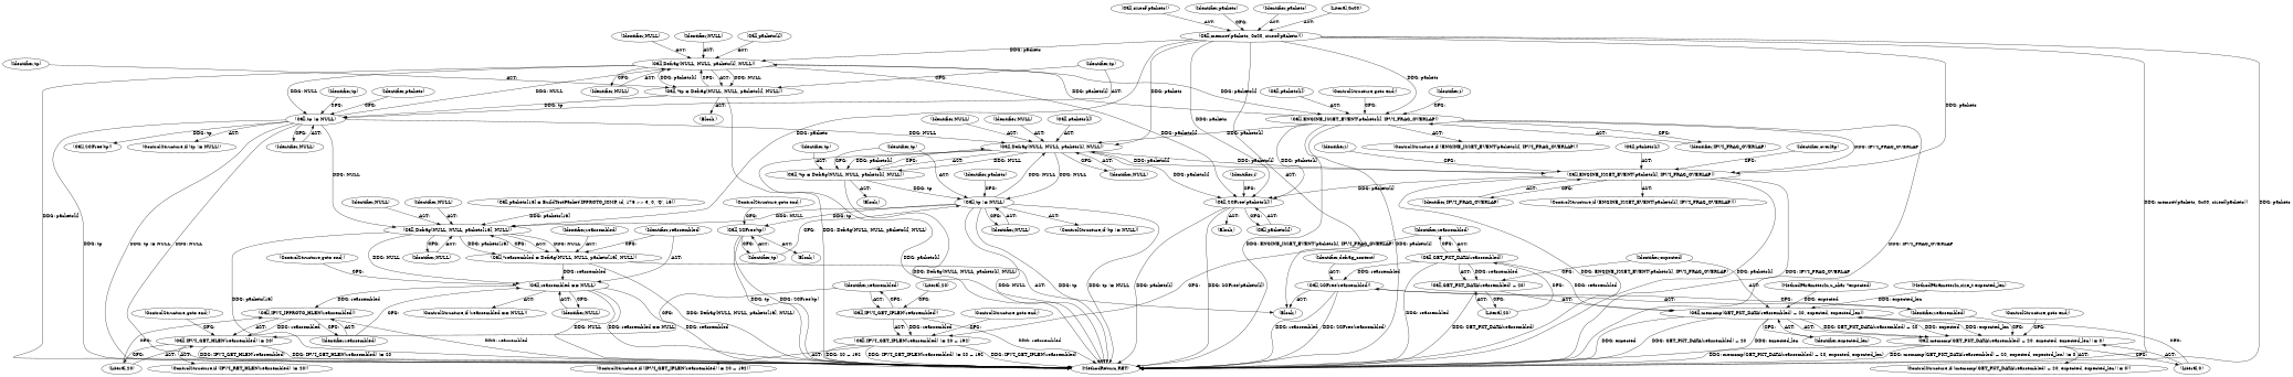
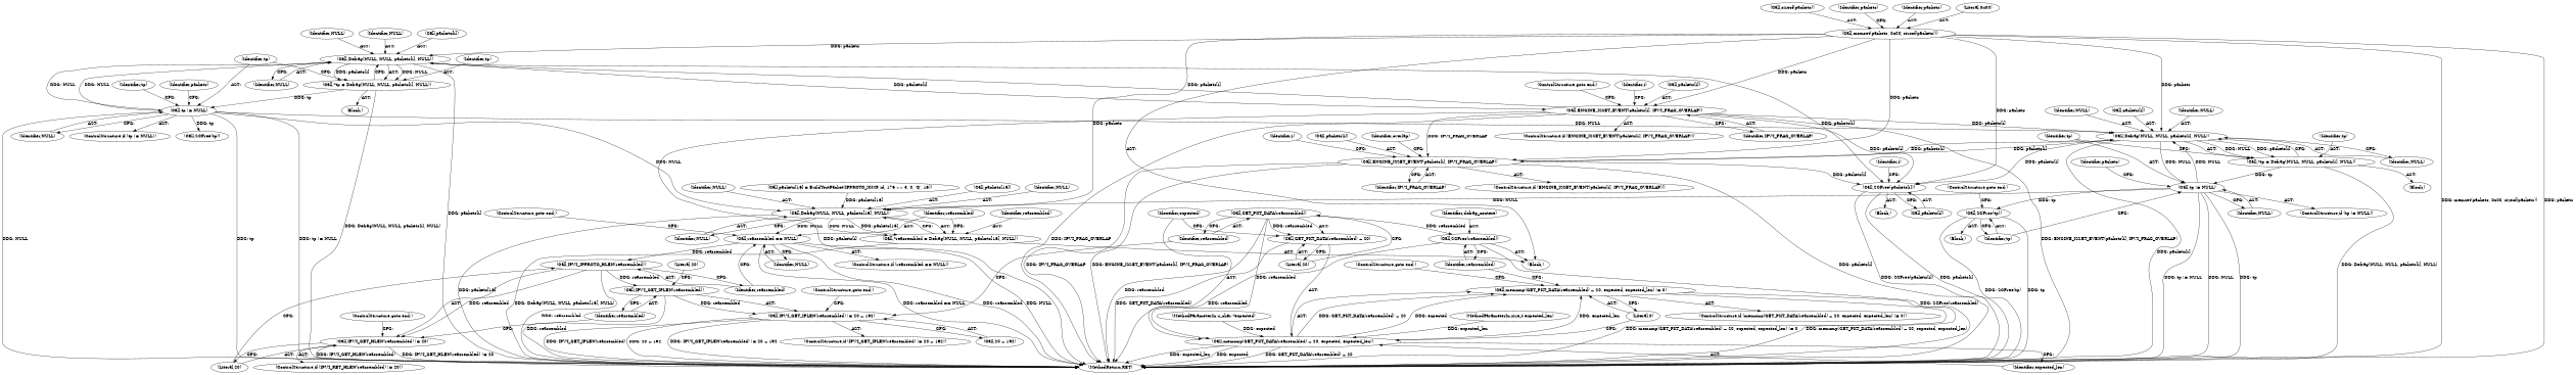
  digraph {
    n1 [label="(Call,Defrag(NULL, NULL, packets[i], NULL))"]
    n2 [label="(Call,tp != NULL)"]
    n3 [label="(Call,*tp = Defrag(NULL, NULL, packets[i], NULL))"]
    n4 [label="(Call,ENGINE_ISSET_EVENT(packets[i], IPV4_FRAG_OVERLAP))"]
    n5 [label="(Call,SCFree(packets[i]))"]
    n6 [label="(MethodReturn,RET)"]
    n7 [label="(Identifier,NULL)"]
    n8 [label="(Call,Defrag(NULL, NULL, packets[16], NULL))"]
    n9 [label="(Call,SCFree(tp))"]
    n10 [label="(Identifier,NULL)"]
    n11 [label="(ControlStructure,if (tp != NULL))"]
    n12 [label="(Block,)"]
    n13 [label="(Identifier,IPV4_FRAG_OVERLAP)"]
    n14 [label="(ControlStructure,if (ENGINE_ISSET_EVENT(packets[i], IPV4_FRAG_OVERLAP)))"]
    n15 [label="(Call,packets[i])"]
    n16 [label="(Block,)"]
    n17 [label="(Call,tp != NULL)"]
    n18 [label="(Call,Defrag(NULL, NULL, packets[i], NULL))"]
    n19 [label="(ControlStructure,if (tp != NULL))"]
    n20 [label="(Call,SCFree(tp))"]
    n21 [label="(Identifier,NULL)"]
    n22 [label="(Call,*tp = Defrag(NULL, NULL, packets[i], NULL))"]
    n23 [label="(Call,ENGINE_ISSET_EVENT(packets[i], IPV4_FRAG_OVERLAP))"]
    n24 [label="(Identifier,NULL)"]
    n25 [label="(Call,*reassembled = Defrag(NULL, NULL, packets[16], NULL))"]
    n26 [label="(Call,reassembled == NULL)"]
    n27 [label="(Identifier,NULL)"]
    n28 [label="(Block,)"]
    n29 [label="(ControlStructure,if (ENGINE_ISSET_EVENT(packets[i], IPV4_FRAG_OVERLAP)))"]
    n30 [label="(Identifier,IPV4_FRAG_OVERLAP)"]
    n31 [label="(Call,memset(packets, 0x00, sizeof(packets)))"]
    n32 [label="(Block,)"]
    n33 [label="(Call,sizeof(packets))"]
    n34 [label="(Block,)"]
    n35 [label="(Identifier,tp)"]
    n36 [label="(Call,IPV4_IPPROTO_HLEN(reassembled))"]
    n37 [label="(ControlStructure,if (reassembled == NULL))"]
    n38 [label="(Identifier,NULL)"]
    n39 [label="(Call,IPV4_GET_HLEN(reassembled) != 20)"]
    n40 [label="(Call,IPV4_GET_IPLEN(reassembled))"]
    n41 [label="(Identifier,reassembled)"]
    n42 [label="(Literal,20)"]
    n43 [label="(ControlStructure,if (IPV4_RET_HLEN(reassembled) != 20))"]
    n44 [label="(Call,IPV4_GET_IPLEN(reassembled) != 20 + 192)"]
    n45 [label="(Identifier,reassembled)"]
+   n46 [label="(Call,20 + 192)"]
    n47 [label="(ControlStructure,if (IPV4_GET_IPLEN(reassembled) != 20 + 192))"]
    n48 [label="(Call,GET_PKT_DATA(reassembled))"]
    n49 [label="(Call,memcmp(GET_PKT_DATA(reassembled) + 20, expected, expected_len))"]
    n50 [label="(Call,GET_PKT_DATA(reassembled) + 20)"]
    n51 [label="(Call,SCFree(reassembled))"]
    n52 [label="(Identifier,reassembled)"]
    n53 [label="(Call,memcmp(GET_PKT_DATA(reassembled) + 20, expected, expected_len) != 0)"]
    n54 [label="(Identifier,expected_len)"]
    n55 [label="(Literal,20)"]
    n56 [label="(Identifier,reassembled)"]
    n57 [label="(ControlStructure,if (memcmp(GET_PKT_DATA(reassembled) + 20, expected, expected_len) != 0))"]
    n58 [label="(Literal,0)"]
    n59 [label="(MethodParameterIn,size_t expected_len)"]
    n60 [label="(Identifier,packets)"]
    n61 [label="(Identifier,NULL)"]
    n62 [label="(Identifier,defrag_context)"]
    n63 [label="(Call,packets[i])"]
    n64 [label="(ControlStructure,goto end;)"]
    n65 [label="(Identifier,expected)"]
    n66 [label="(Identifier,tp)"]
    n67 [label="(ControlStructure,goto end;)"]
    n68 [label="(ControlStructure,goto end;)"]
    n69 [label="(Identifier,packets)"]
    n70 [label="(Identifier,tp)"]
    n71 [label="(Identifier,NULL)"]
    n72 [label="(Identifier,packets)"]
    n73 [label="(Identifier,tp)"]
    n74 [label="(Identifier,NULL)"]
    n75 [label="(Identifier,packets)"]
    n76 [label="(MethodParameterIn,u_char *expected)"]
    n77 [label="(Call,packets[i])"]
    n78 [label="(ControlStructure,goto end;)"]
+   n79 [label="(Call,packets[16])"]
    n80 [label="(Identifier,reassembled)"]
    n81 [label="(Call,packets[i])"]
    n82 [label="(Identifier,tp)"]
    n83 [label="(Identifier,NULL)"]
    n84 [label="(Literal,0x00)"]
    n85 [label="(Identifier,tp)"]
    n86 [label="(ControlStructure,goto end;)"]
    n87 [label="(Identifier,NULL)"]
    n88 [label="(Call,packets[16] = BuildTestPacket(IPPROTO_ICMP, id, 176 >> 3, 0, 'Q', 16))"]
    n89 [label="(Identifier,overlap)"]
    n90 [label="(Call,packets[i])"]
    n91 [label="(ControlStructure,goto end;)"]
    n92 [label="(Identifier,NULL)"]
    n93 [label="(Identifier,reassembled)"]
    n94 [label="(Identifier,i)"]
    n95 [label="(Identifier,i)"]
    n96 [label="(Literal,20)"]
    n97 [label="(Identifier,i)"]
    n1 -> n2 [label="DDG: NULL"]
    n1 -> n3 [label="AST: "]
    n1 -> n3 [label="DDG: NULL"]
    n1 -> n3 [label="DDG: packets[i]"]
    n1 -> n4 [label="DDG: packets[i]"]
    n1 -> n5 [label="DDG: packets[i]"]
    n1 -> n6 [label="DDG: packets[i]"]
    n1 -> n7 [label="CFG: "]
    n2 -> n1 [label="DDG: NULL"]
    n2 -> n6 [label="DDG: NULL"]
    n2 -> n6 [label="DDG: tp"]
    n2 -> n6 [label="DDG: tp != NULL"]
    n2 -> n8 [label="DDG: NULL"]
    n2 -> n9 [label="DDG: tp"]
    n2 -> n10 [label="CFG: "]
    n2 -> n11 [label="AST: "]
    n3 -> n1 [label="CFG: "]
    n3 -> n2 [label="DDG: tp"]
    n3 -> n6 [label="DDG: Defrag(NULL, NULL, packets[i], NULL)"]
    n3 -> n12 [label="AST: "]
    n4 -> n1 [label="DDG: packets[i]"]
    n4 -> n5 [label="DDG: packets[i]"]
    n4 -> n6 [label="DDG: IPV4_FRAG_OVERLAP"]
    n4 -> n6 [label="DDG: ENGINE_ISSET_EVENT(packets[i], IPV4_FRAG_OVERLAP)"]
    n4 -> n6 [label="DDG: packets[i]"]
    n4 -> n13 [label="CFG: "]
    n4 -> n14 [label="AST: "]
    n5 -> n6 [label="DDG: SCFree(packets[i])"]
    n5 -> n6 [label="DDG: packets[i]"]
    n5 -> n15 [label="CFG: "]
    n5 -> n16 [label="AST: "]
    n7 -> n1 [label="AST: "]
    n8 -> n6 [label="DDG: packets[16]"]
    n8 -> n25 [label="AST: "]
    n8 -> n25 [label="DDG: NULL"]
    n8 -> n25 [label="DDG: packets[16]"]
    n8 -> n26 [label="DDG: NULL"]
    n8 -> n27 [label="CFG: "]
    n9 -> n6 [label="DDG: SCFree(tp)"]
    n9 -> n6 [label="DDG: tp"]
    n9 -> n34 [label="AST: "]
    n9 -> n35 [label="CFG: "]
    n10 -> n2 [label="AST: "]
    n13 -> n4 [label="AST: "]
    n15 -> n5 [label="AST: "]
    n17 -> n1 [label="DDG: NULL"]
    n17 -> n6 [label="DDG: NULL"]
    n17 -> n6 [label="DDG: tp"]
    n17 -> n6 [label="DDG: tp != NULL"]
    n17 -> n8 [label="DDG: NULL"]
    n17 -> n18 [label="DDG: NULL"]
    n17 -> n19 [label="AST: "]
    n17 -> n20 [label="DDG: tp"]
    n17 -> n21 [label="CFG: "]
    n18 -> n5 [label="DDG: packets[i]"]
    n18 -> n6 [label="DDG: packets[i]"]
    n18 -> n17 [label="DDG: NULL"]
    n18 -> n22 [label="AST: "]
    n18 -> n22 [label="DDG: NULL"]
    n18 -> n22 [label="DDG: packets[i]"]
    n18 -> n23 [label="DDG: packets[i]"]
    n18 -> n24 [label="CFG: "]
    n21 -> n17 [label="AST: "]
    n22 -> n6 [label="DDG: Defrag(NULL, NULL, packets[i], NULL)"]
    n22 -> n17 [label="DDG: tp"]
    n22 -> n18 [label="CFG: "]
    n22 -> n28 [label="AST: "]
    n23 -> n1 [label="DDG: packets[i]"]
    n23 -> n4 [label="DDG: IPV4_FRAG_OVERLAP"]
    n23 -> n5 [label="DDG: packets[i]"]
    n23 -> n6 [label="DDG: packets[i]"]
    n23 -> n6 [label="DDG: IPV4_FRAG_OVERLAP"]
    n23 -> n6 [label="DDG: ENGINE_ISSET_EVENT(packets[i], IPV4_FRAG_OVERLAP)"]
    n23 -> n18 [label="DDG: packets[i]"]
    n23 -> n29 [label="AST: "]
    n23 -> n30 [label="CFG: "]
    n24 -> n18 [label="AST: "]
    n25 -> n6 [label="DDG: Defrag(NULL, NULL, packets[16], NULL)"]
    n25 -> n8 [label="CFG: "]
-   n25 -> n26 [label="DDG: reassembled"]
    n25 -> n32 [label="AST: "]
    n26 -> n6 [label="DDG: reassembled"]
    n26 -> n6 [label="DDG: NULL"]
    n26 -> n6 [label="DDG: reassembled == NULL"]
    n26 -> n36 [label="DDG: reassembled"]
    n26 -> n37 [label="AST: "]
    n26 -> n38 [label="CFG: "]
    n27 -> n8 [label="AST: "]
    n30 -> n23 [label="AST: "]
    n31 -> n1 [label="DDG: packets"]
    n31 -> n4 [label="DDG: packets"]
    n31 -> n5 [label="DDG: packets"]
    n31 -> n6 [label="DDG: memset(packets, 0x00, sizeof(packets))"]
    n31 -> n6 [label="DDG: packets"]
    n31 -> n8 [label="DDG: packets"]
    n31 -> n18 [label="DDG: packets"]
    n31 -> n23 [label="DDG: packets"]
    n31 -> n32 [label="AST: "]
    n33 -> n31 [label="AST: "]
    n35 -> n2 [label="CFG: "]
    n35 -> n9 [label="AST: "]
    n36 -> n6 [label="DDG: reassembled"]
    n36 -> n39 [label="AST: "]
    n36 -> n39 [label="DDG: reassembled"]
+   n36 -> n40 [label="DDG: reassembled"]
    n36 -> n41 [label="CFG: "]
    n38 -> n26 [label="AST: "]
    n39 -> n6 [label="DDG: IPV4_GET_HLEN(reassembled)"]
    n39 -> n6 [label="DDG: IPV4_GET_HLEN(reassembled) != 20"]
    n39 -> n42 [label="CFG: "]
    n39 -> n43 [label="AST: "]
    n40 -> n6 [label="DDG: reassembled"]
    n40 -> n44 [label="AST: "]
    n40 -> n44 [label="DDG: reassembled"]
    n40 -> n45 [label="CFG: "]
    n41 -> n26 [label="CFG: "]
    n41 -> n36 [label="AST: "]
    n42 -> n36 [label="CFG: "]
    n42 -> n39 [label="AST: "]
    n44 -> n6 [label="DDG: 20 + 192"]
    n44 -> n6 [label="DDG: IPV4_GET_IPLEN(reassembled) != 20 + 192"]
    n44 -> n6 [label="DDG: IPV4_GET_IPLEN(reassembled)"]
+   n44 -> n46 [label="CFG: "]
    n44 -> n47 [label="AST: "]
    n45 -> n39 [label="CFG: "]
    n45 -> n40 [label="AST: "]
+   n46 -> n44 [label="AST: "]
    n48 -> n6 [label="DDG: reassembled"]
    n48 -> n49 [label="DDG: reassembled"]
    n48 -> n50 [label="AST: "]
    n48 -> n50 [label="DDG: reassembled"]
    n48 -> n51 [label="DDG: reassembled"]
    n48 -> n52 [label="CFG: "]
    n49 -> n6 [label="DDG: GET_PKT_DATA(reassembled) + 20"]
    n49 -> n6 [label="DDG: expected_len"]
    n49 -> n6 [label="DDG: expected"]
    n49 -> n53 [label="AST: "]
    n49 -> n53 [label="DDG: GET_PKT_DATA(reassembled) + 20"]
    n49 -> n53 [label="DDG: expected"]
    n49 -> n53 [label="DDG: expected_len"]
    n49 -> n54 [label="CFG: "]
    n50 -> n6 [label="DDG: GET_PKT_DATA(reassembled)"]
    n50 -> n49 [label="AST: "]
    n50 -> n55 [label="CFG: "]
    n51 -> n6 [label="DDG: SCFree(reassembled)"]
    n51 -> n6 [label="DDG: reassembled"]
    n51 -> n32 [label="AST: "]
    n51 -> n56 [label="CFG: "]
    n52 -> n44 [label="CFG: "]
    n52 -> n48 [label="AST: "]
    n53 -> n6 [label="DDG: memcmp(GET_PKT_DATA(reassembled) + 20, expected, expected_len)"]
    n53 -> n6 [label="DDG: memcmp(GET_PKT_DATA(reassembled) + 20, expected, expected_len) != 0"]
    n53 -> n57 [label="AST: "]
    n53 -> n58 [label="CFG: "]
    n54 -> n49 [label="AST: "]
    n55 -> n48 [label="CFG: "]
    n55 -> n50 [label="AST: "]
    n56 -> n51 [label="AST: "]
    n56 -> n53 [label="CFG: "]
    n58 -> n49 [label="CFG: "]
    n58 -> n53 [label="AST: "]
    n59 -> n49 [label="DDG: expected_len"]
    n60 -> n31 [label="CFG: "]
    n61 -> n18 [label="AST: "]
    n62 -> n51 [label="AST: "]
    n63 -> n4 [label="AST: "]
    n64 -> n53 [label="CFG: "]
    n65 -> n49 [label="AST: "]
    n65 -> n50 [label="CFG: "]
    n66 -> n3 [label="AST: "]
    n67 -> n39 [label="CFG: "]
    n68 -> n9 [label="CFG: "]
    n69 -> n2 [label="CFG: "]
    n70 -> n17 [label="CFG: "]
    n71 -> n1 [label="AST: "]
    n72 -> n17 [label="CFG: "]
    n73 -> n17 [label="AST: "]
    n73 -> n22 [label="CFG: "]
    n74 -> n18 [label="AST: "]
    n75 -> n31 [label="AST: "]
    n76 -> n49 [label="DDG: expected"]
    n77 -> n23 [label="AST: "]
    n78 -> n26 [label="CFG: "]
+   n79 -> n8 [label="AST: "]
    n80 -> n25 [label="CFG: "]
    n80 -> n26 [label="AST: "]
    n81 -> n1 [label="AST: "]
    n82 -> n2 [label="AST: "]
    n82 -> n3 [label="CFG: "]
    n83 -> n8 [label="AST: "]
    n84 -> n31 [label="AST: "]
    n85 -> n22 [label="AST: "]
    n86 -> n44 [label="CFG: "]
    n87 -> n8 [label="AST: "]
    n88 -> n8 [label="DDG: packets[16]"]
    n89 -> n4 [label="CFG: "]
    n90 -> n18 [label="AST: "]
    n91 -> n23 [label="CFG: "]
    n92 -> n1 [label="AST: "]
    n93 -> n25 [label="AST: "]
    n94 -> n4 [label="CFG: "]
    n95 -> n5 [label="CFG: "]
    n96 -> n40 [label="CFG: "]
    n97 -> n23 [label="CFG: "]
  }
